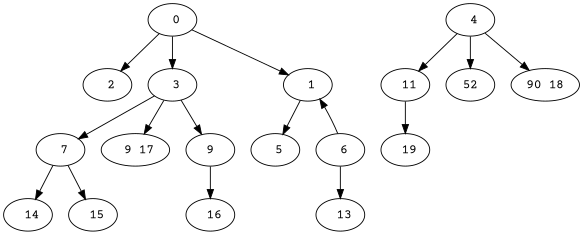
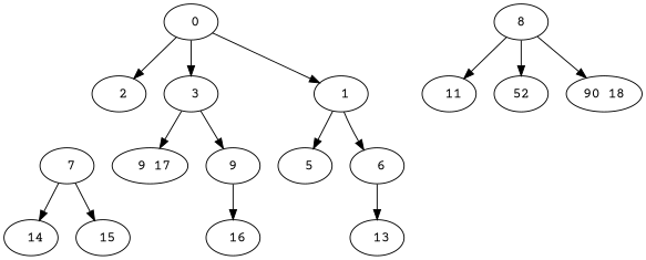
  digraph {
    fontname="Courier Prime"
    node [fontname="Courier Prime"]
    edge [fontname="Courier Prime"]
    " 0"
    " 2"
    " 3"
    " 1"
    " 7"
    " 9 17"
    n7 [label=9]
    " 5"
    " 6"
    " 14"
    " 15"
    " 16"
-   " 4"
+   " 4" [label=8]
    " 11"
    n15 [label=52]
    n16 [label="90 18"]
    " 13"
-   " 19"
    " 0" -> " 2"
    " 0" -> " 3"
    " 0" -> " 1"
-   " 3" -> " 7"
    " 3" -> " 9 17"
    " 3" -> n7
    " 1" -> " 5"
-   " 6" -> " 1"
+   " 1" -> " 6"
    " 7" -> " 14"
    " 7" -> " 15"
    n7 -> " 16"
    " 6" -> " 13"
    " 4" -> " 11"
    " 4" -> n15
    " 4" -> n16
-   " 11" -> " 19"
  }
